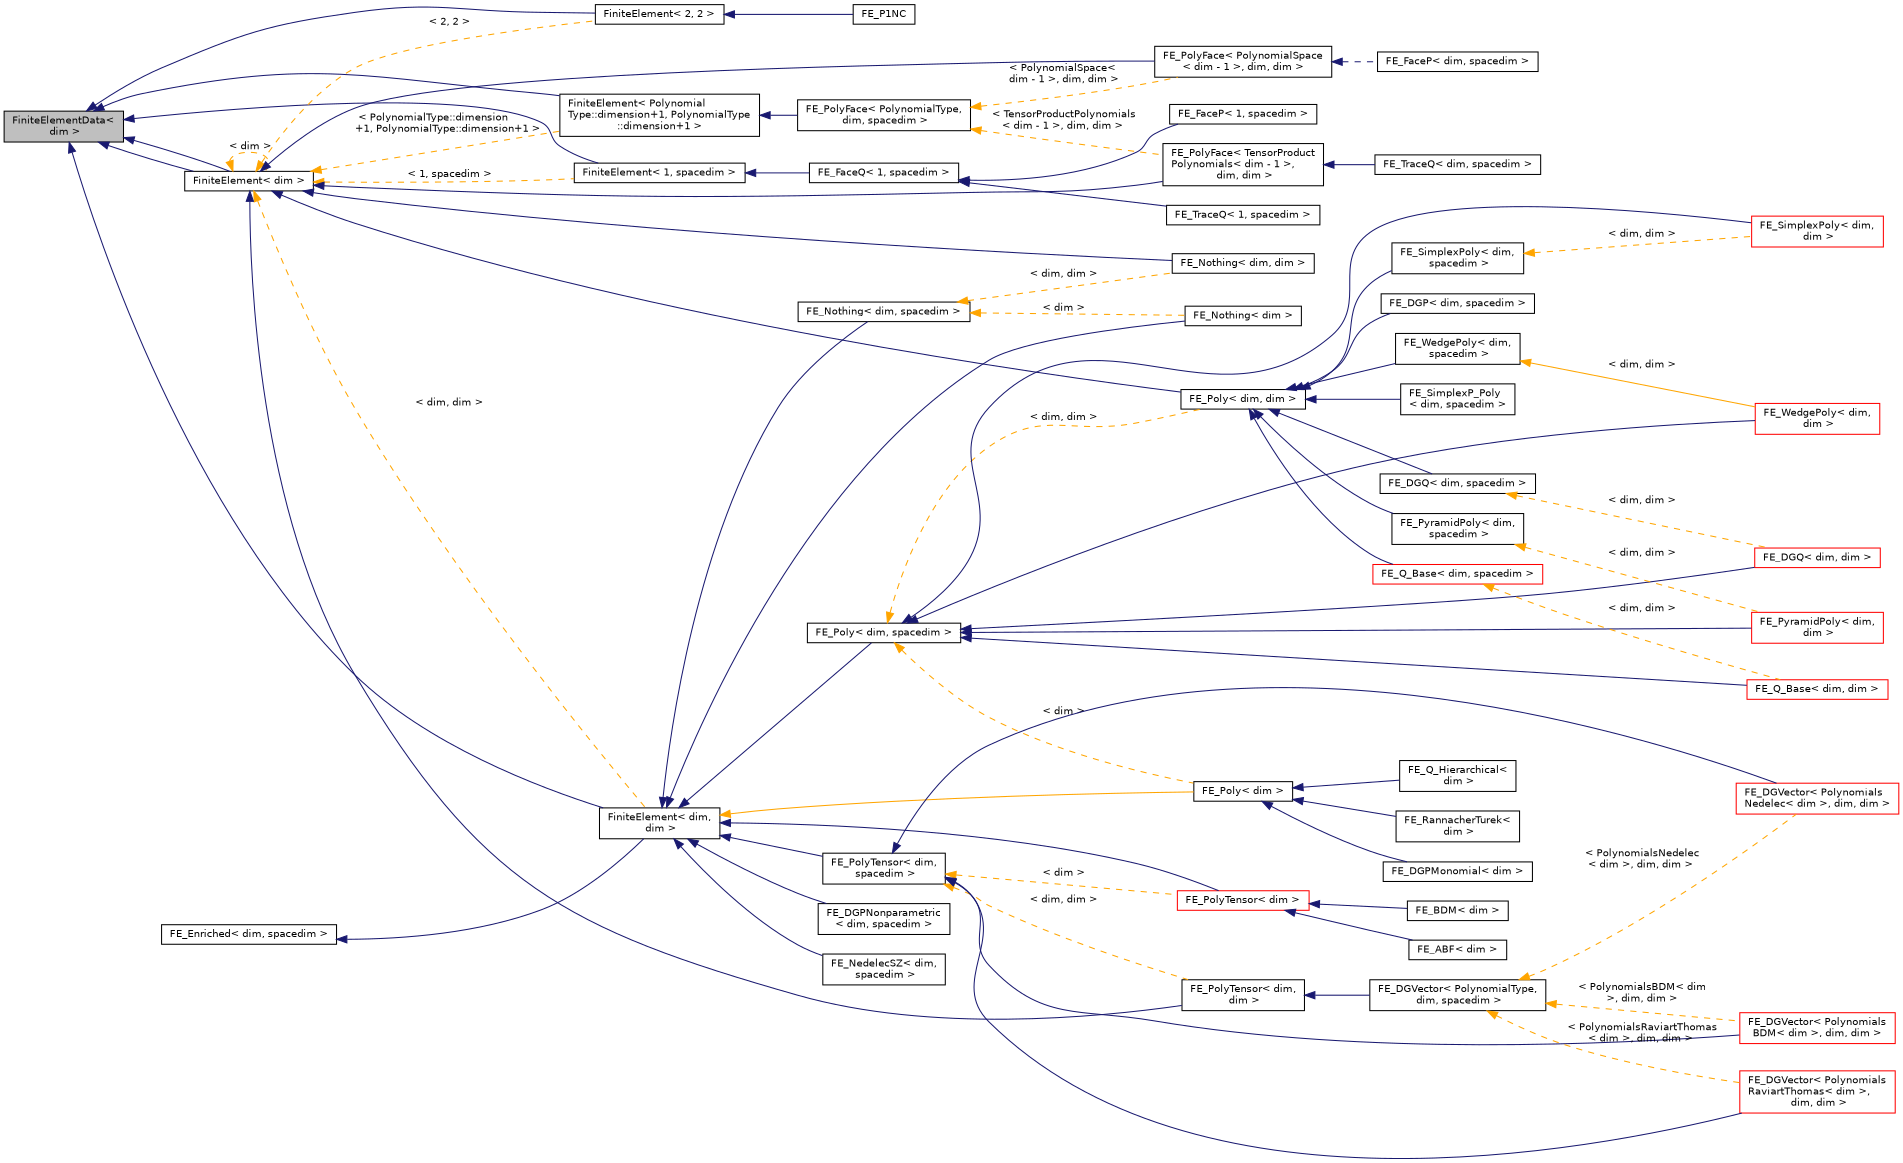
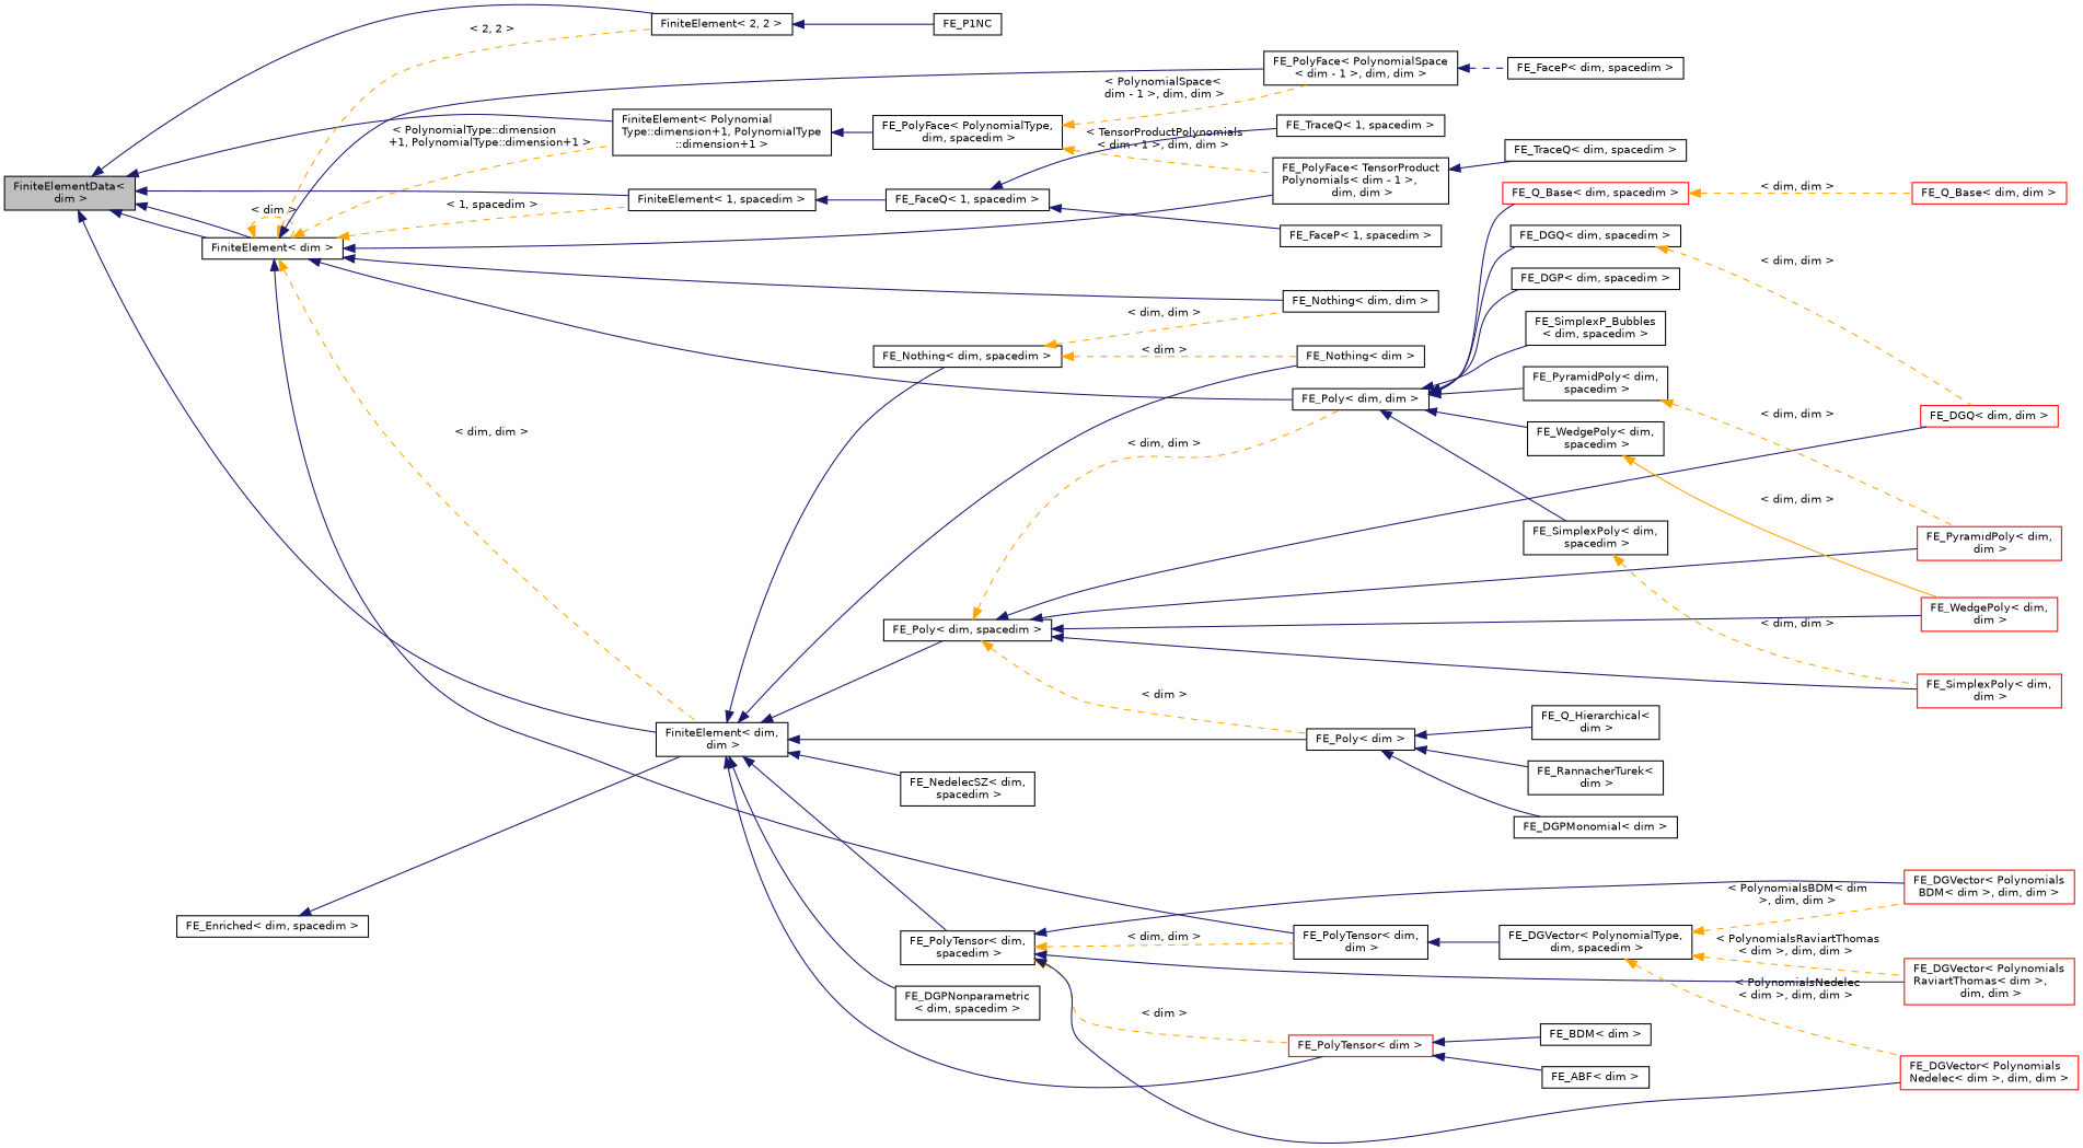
  digraph {
    rankdir=LR
    node [color=black fillcolor=white fontname=Helvetica fontsize=10 shape=record style=filled]
    edge [color=midnightblue dir=back fontname=Helvetica fontsize=10 labelfontname=Helvetica labelfontsize=10 style=solid]
    n1 [fillcolor=grey75 fontcolor=black height=0.2 label="FiniteElementData\<\l dim \>" width=0.4]
    n2 [height=0.2 label="FiniteElement\< dim \>" width=0.4]
    n3 [height=0.2 label="FiniteElement\< 2, 2 \>" width=0.4]
    n4 [height=0.2 label="FiniteElement\< Polynomial\lType::dimension+1, PolynomialType\l::dimension+1 \>" width=0.4]
    n5 [height=0.2 label="FiniteElement\< 1, spacedim \>" width=0.4]
    n6 [height=0.2 label="FiniteElement\< dim,\l dim \>" width=0.4]
    n7 [height=0.2 label="FE_Nothing\< dim, dim \>" width=0.4]
    n8 [height=0.2 label="FE_Poly\< dim, dim \>" width=0.4]
    n9 [height=0.2 label="FE_PolyFace\< PolynomialSpace\l\< dim - 1 \>, dim, dim \>" width=0.4]
    n10 [height=0.2 label="FE_PolyFace\< TensorProduct\lPolynomials\< dim - 1 \>,\l dim, dim \>" width=0.4]
    n11 [height=0.2 label="FE_PolyTensor\< dim,\l dim \>" width=0.4]
    n12 [height=0.2 label=FE_P1NC width=0.4]
    n13 [height=0.2 label="FE_PolyFace\< PolynomialType,\l dim, spacedim \>" width=0.4]
    n14 [height=0.2 label="FE_FaceQ\< 1, spacedim \>" width=0.4]
    n15 [height=0.2 label="FE_DGPNonparametric\l\< dim, spacedim \>" width=0.4]
    n16 [height=0.2 label="FE_NedelecSZ\< dim,\l spacedim \>" width=0.4]
    n17 [height=0.2 label="FE_Nothing\< dim, spacedim \>" width=0.4]
    n18 [height=0.2 label="FE_Nothing\< dim \>" width=0.4]
    n19 [height=0.2 label="FE_Poly\< dim, spacedim \>" width=0.4]
    n20 [height=0.2 label="FE_Poly\< dim \>" width=0.4]
    n21 [height=0.2 label="FE_PolyTensor\< dim,\l spacedim \>" width=0.4]
    n22 [color=red height=0.2 label="FE_PolyTensor\< dim \>" width=0.4]
    n23 [height=0.2 label="FE_DGP\< dim, spacedim \>" width=0.4]
    n24 [height=0.2 label="FE_DGQ\< dim, spacedim \>" width=0.4]
    n25 [height=0.2 label="FE_PyramidPoly\< dim,\l spacedim \>" width=0.4]
    n26 [color=red height=0.2 label="FE_Q_Base\< dim, spacedim \>" width=0.4]
-   n27 [height=0.2 label="FE_SimplexP_Poly\l\< dim, spacedim \>" width=0.4]
+   n27 [height=0.2 label="FE_SimplexP_Bubbles\l\< dim, spacedim \>" width=0.4]
    n28 [height=0.2 label="FE_SimplexPoly\< dim,\l spacedim \>" width=0.4]
    n29 [height=0.2 label="FE_WedgePoly\< dim,\l spacedim \>" width=0.4]
    n30 [height=0.2 label="FE_FaceP\< dim, spacedim \>" width=0.4]
    n31 [height=0.2 label="FE_TraceQ\< dim, spacedim \>" width=0.4]
    n32 [height=0.2 label="FE_DGVector\< PolynomialType,\l dim, spacedim \>" width=0.4]
    n33 [color=red height=0.2 label="FE_DGQ\< dim, dim \>" width=0.4]
    n34 [color=red height=0.2 label="FE_PyramidPoly\< dim,\l dim \>" width=0.4]
    n35 [color=red height=0.2 label="FE_Q_Base\< dim, dim \>" width=0.4]
    n36 [color=red height=0.2 label="FE_SimplexPoly\< dim,\l dim \>" width=0.4]
    n37 [color=red height=0.2 label="FE_WedgePoly\< dim,\l dim \>" width=0.4]
    n38 [color=red height=0.2 label="FE_DGVector\< Polynomials\lRaviartThomas\< dim \>,\l dim, dim \>" width=0.4]
    n39 [color=red height=0.2 label="FE_DGVector\< Polynomials\lBDM\< dim \>, dim, dim \>" width=0.4]
    n40 [color=red height=0.2 label="FE_DGVector\< Polynomials\lNedelec\< dim \>, dim, dim \>" width=0.4]
    n41 [height=0.2 label="FE_FaceP\< 1, spacedim \>" width=0.4]
    n42 [height=0.2 label="FE_TraceQ\< 1, spacedim \>" width=0.4]
    n43 [height=0.2 label="FE_Enriched\< dim, spacedim \>" width=0.4]
    n44 [height=0.2 label="FE_DGPMonomial\< dim \>" width=0.4]
    n45 [height=0.2 label="FE_Q_Hierarchical\<\l dim \>" width=0.4]
    n46 [height=0.2 label="FE_RannacherTurek\<\l dim \>" width=0.4]
    n47 [height=0.2 label="FE_ABF\< dim \>" width=0.4]
    n48 [height=0.2 label="FE_BDM\< dim \>" width=0.4]
    n1 -> n2
    n1 -> n2
    n1 -> n3
    n1 -> n4
    n1 -> n5
    n1 -> n6
    n2 -> n2 [color=orange label=" \< dim \>" style=dashed]
    n2 -> n3 [color=orange label=" \< 2, 2 \>" style=dashed]
    n2 -> n4 [color=orange label=" \< PolynomialType::dimension\l+1, PolynomialType::dimension+1 \>" style=dashed]
    n2 -> n5 [color=orange label=" \< 1, spacedim \>" style=dashed]
    n2 -> n6 [color=orange label=" \< dim, dim \>" style=dashed]
    n2 -> n7
    n2 -> n8
    n2 -> n9
    n2 -> n10
    n2 -> n11
    n3 -> n12
    n4 -> n13
    n5 -> n14
    n6 -> n15
    n6 -> n16
    n6 -> n17
    n6 -> n18
    n6 -> n19
-   n6 -> n20 [color=orange]
+   n6 -> n20
    n6 -> n21
    n6 -> n22
    n8 -> n23
    n8 -> n24
    n8 -> n25
    n8 -> n26
    n8 -> n27
    n8 -> n28
    n8 -> n29
    n9 -> n30 [style=dashed]
    n10 -> n31
    n11 -> n32
    n13 -> n9 [color=orange label=" \< PolynomialSpace\<\l dim - 1 \>, dim, dim \>" style=dashed]
    n13 -> n10 [color=orange label=" \< TensorProductPolynomials\l\< dim - 1 \>, dim, dim \>" style=dashed]
    n14 -> n41
    n14 -> n42
    n17 -> n7 [color=orange label=" \< dim, dim \>" style=dashed]
    n17 -> n18 [color=orange label=" \< dim \>" style=dashed]
    n19 -> n8 [color=orange label=" \< dim, dim \>" style=dashed]
    n19 -> n20 [color=orange label=" \< dim \>" style=dashed]
    n19 -> n33
    n19 -> n34
-   n19 -> n35
    n19 -> n36
    n19 -> n37
    n20 -> n44
    n20 -> n45
    n20 -> n46
    n21 -> n11 [color=orange label=" \< dim, dim \>" style=dashed]
    n21 -> n22 [color=orange label=" \< dim \>" style=dashed]
    n21 -> n38
    n21 -> n39
    n21 -> n40
    n22 -> n47
    n22 -> n48
    n24 -> n33 [color=orange label=" \< dim, dim \>" style=dashed]
    n25 -> n34 [color=orange label=" \< dim, dim \>" style=dashed]
    n26 -> n35 [color=orange label=" \< dim, dim \>" style=dashed]
    n28 -> n36 [color=orange label=" \< dim, dim \>" style=dashed]
    n29 -> n37 [color=orange label=" \< dim, dim \>"]
    n32 -> n38 [color=orange label=" \< PolynomialsRaviartThomas\l\< dim \>, dim, dim \>" style=dashed]
    n32 -> n39 [color=orange label=" \< PolynomialsBDM\< dim\l \>, dim, dim \>" style=dashed]
    n32 -> n40 [color=orange label=" \< PolynomialsNedelec\l\< dim \>, dim, dim \>" style=dashed]
    n43 -> n6
  }
